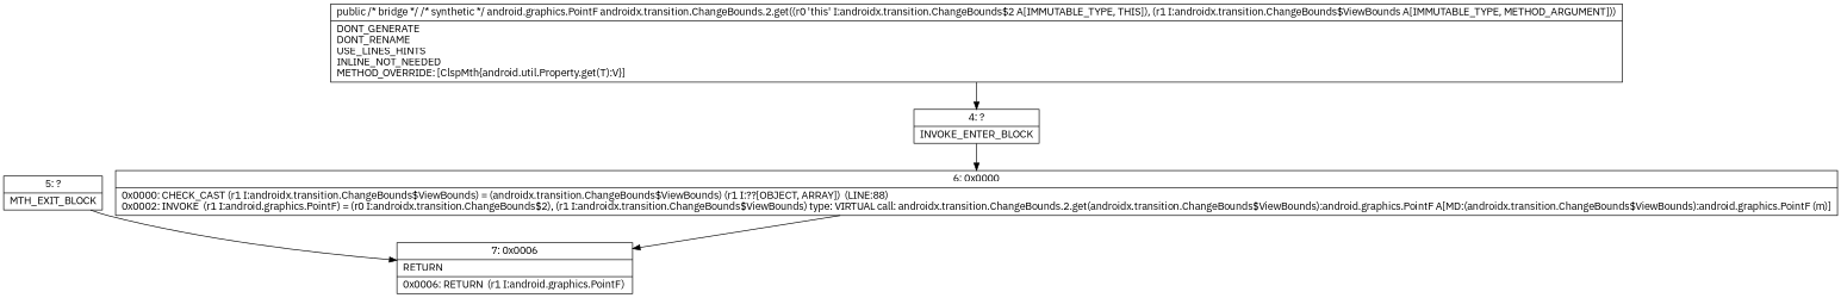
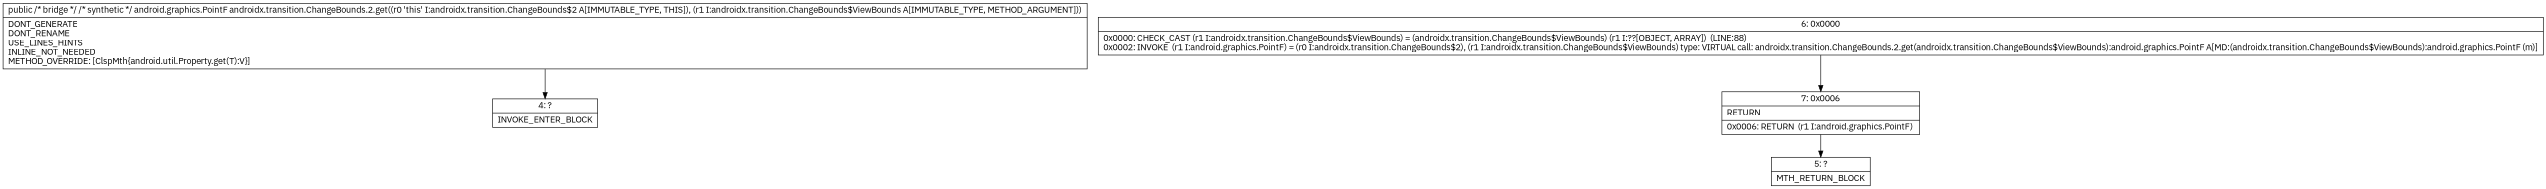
  digraph {
    fontname="IBM Plex Sans"
    node [fontname="IBM Plex Sans" shape=record]
    edge [fontname="IBM Plex Sans"]
    n1 [label="{4\:\ ?|INVOKE_ENTER_BLOCK\l}"]
    n2 [label="{6\:\ 0x0000|0x0000: CHECK_CAST (r1 I:androidx.transition.ChangeBounds$ViewBounds) = (androidx.transition.ChangeBounds$ViewBounds) (r1 I:??[OBJECT, ARRAY])  (LINE:88)\l0x0002: INVOKE  (r1 I:android.graphics.PointF) = (r0 I:androidx.transition.ChangeBounds$2), (r1 I:androidx.transition.ChangeBounds$ViewBounds) type: VIRTUAL call: androidx.transition.ChangeBounds.2.get(androidx.transition.ChangeBounds$ViewBounds):android.graphics.PointF A[MD:(androidx.transition.ChangeBounds$ViewBounds):android.graphics.PointF (m)]\l}"]
    n3 [label="{7\:\ 0x0006|RETURN\l|0x0006: RETURN  (r1 I:android.graphics.PointF) \l}"]
-   n4 [label="{5\:\ ?|MTH_EXIT_BLOCK\l}"]
+   n4 [label="{5\:\ ?|MTH_RETURN_BLOCK\l}"]
    n5 [label="{public \/* bridge *\/ \/* synthetic *\/ android.graphics.PointF androidx.transition.ChangeBounds.2.get((r0 'this' I:androidx.transition.ChangeBounds$2 A[IMMUTABLE_TYPE, THIS]), (r1 I:androidx.transition.ChangeBounds$ViewBounds A[IMMUTABLE_TYPE, METHOD_ARGUMENT]))  | DONT_GENERATE\lDONT_RENAME\lUSE_LINES_HINTS\lINLINE_NOT_NEEDED\lMETHOD_OVERRIDE: [ClspMth\{android.util.Property.get(T):V\}]\l}"]
-   n1 -> n2
    n2 -> n3
-   n4 -> n3
+   n3 -> n4
    n5 -> n1
  }
